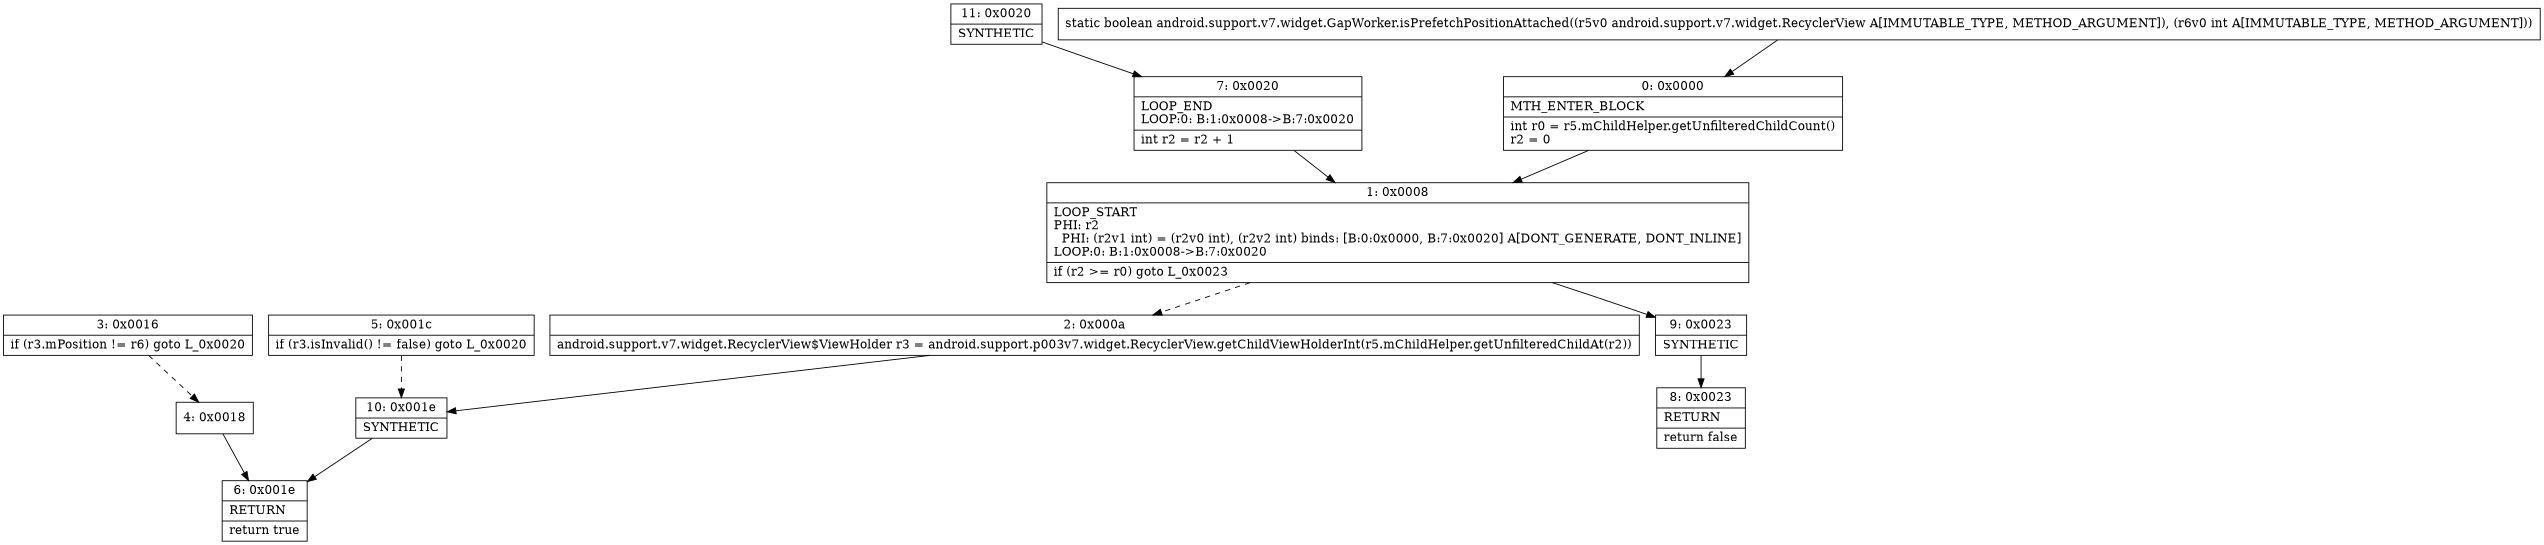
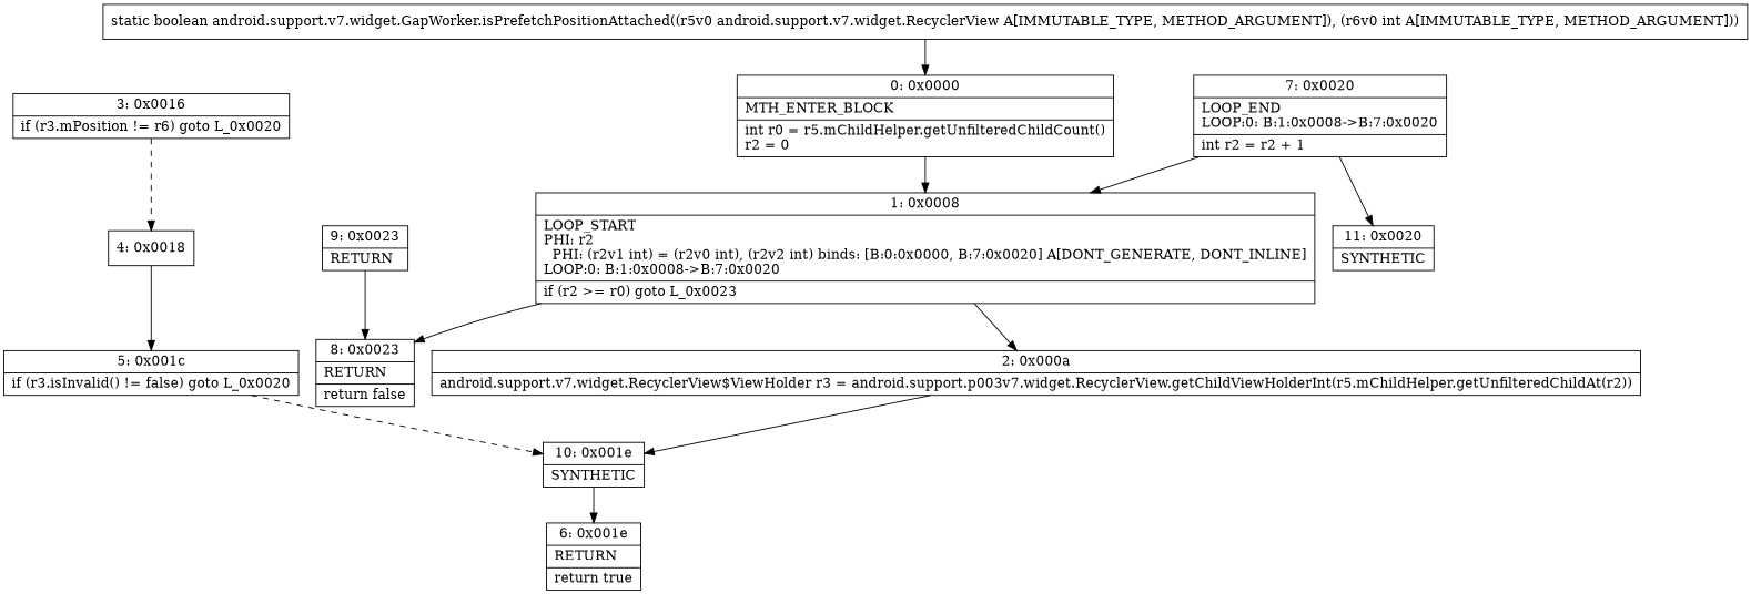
  digraph {
    node [shape=record]
    n1 [label="{0\:\ 0x0000|MTH_ENTER_BLOCK\l|int r0 = r5.mChildHelper.getUnfilteredChildCount()\lr2 = 0\l}"]
    n2 [label="{1\:\ 0x0008|LOOP_START\lPHI: r2 \l  PHI: (r2v1 int) = (r2v0 int), (r2v2 int) binds: [B:0:0x0000, B:7:0x0020] A[DONT_GENERATE, DONT_INLINE]\lLOOP:0: B:1:0x0008\-\>B:7:0x0020\l|if (r2 \>= r0) goto L_0x0023\l}"]
    n3 [label="{2\:\ 0x000a|android.support.v7.widget.RecyclerView$ViewHolder r3 = android.support.p003v7.widget.RecyclerView.getChildViewHolderInt(r5.mChildHelper.getUnfilteredChildAt(r2))\l}"]
-   n4 [label="{9\:\ 0x0023|SYNTHETIC\l}"]
+   n4 [label="{9\:\ 0x0023|RETURN\l}"]
    n5 [label="{10\:\ 0x001e|SYNTHETIC\l}"]
    n6 [label="{8\:\ 0x0023|RETURN\l|return false\l}"]
    n7 [label="{3\:\ 0x0016|if (r3.mPosition != r6) goto L_0x0020\l}"]
    n8 [label="{4\:\ 0x0018}"]
    n9 [label="{5\:\ 0x001c|if (r3.isInvalid() != false) goto L_0x0020\l}"]
    n10 [label="{11\:\ 0x0020|SYNTHETIC\l}"]
    n11 [label="{7\:\ 0x0020|LOOP_END\lLOOP:0: B:1:0x0008\-\>B:7:0x0020\l|int r2 = r2 + 1\l}"]
    n12 [label="{6\:\ 0x001e|RETURN\l|return true\l}"]
    n13 [label="{static boolean android.support.v7.widget.GapWorker.isPrefetchPositionAttached((r5v0 android.support.v7.widget.RecyclerView A[IMMUTABLE_TYPE, METHOD_ARGUMENT]), (r6v0 int A[IMMUTABLE_TYPE, METHOD_ARGUMENT])) }"]
    n1 -> n2
-   n2 -> n3 [style=dashed]
-   n2 -> n4
+   n2 -> n3 [style=solid]
+   n2 -> n6
    n3 -> n5
    n4 -> n6
    n5 -> n12
    n7 -> n8 [style=dashed]
-   n8 -> n12
+   n8 -> n9
    n9 -> n5 [style=dashed]
-   n10 -> n11
+   n11 -> n10
    n11 -> n2
    n13 -> n1
  }
